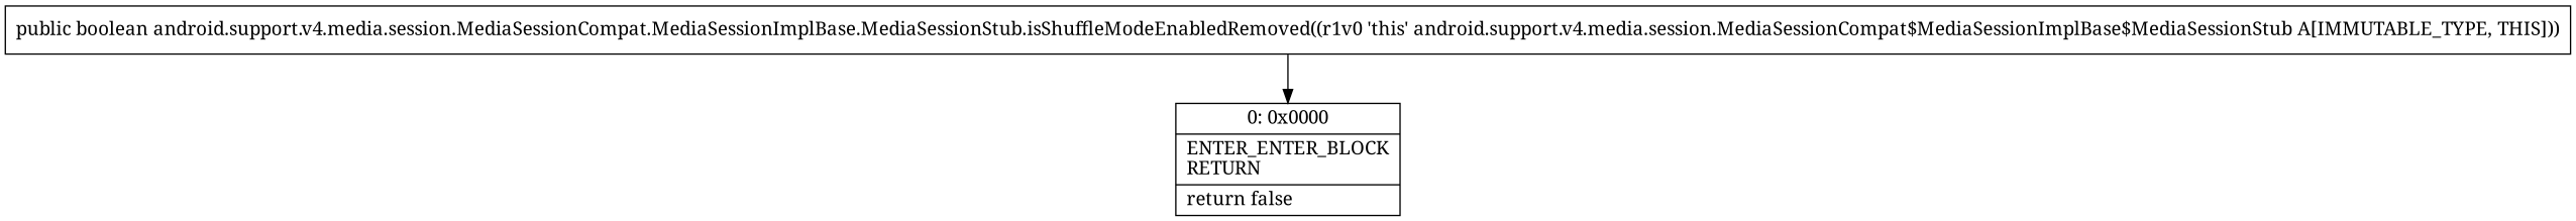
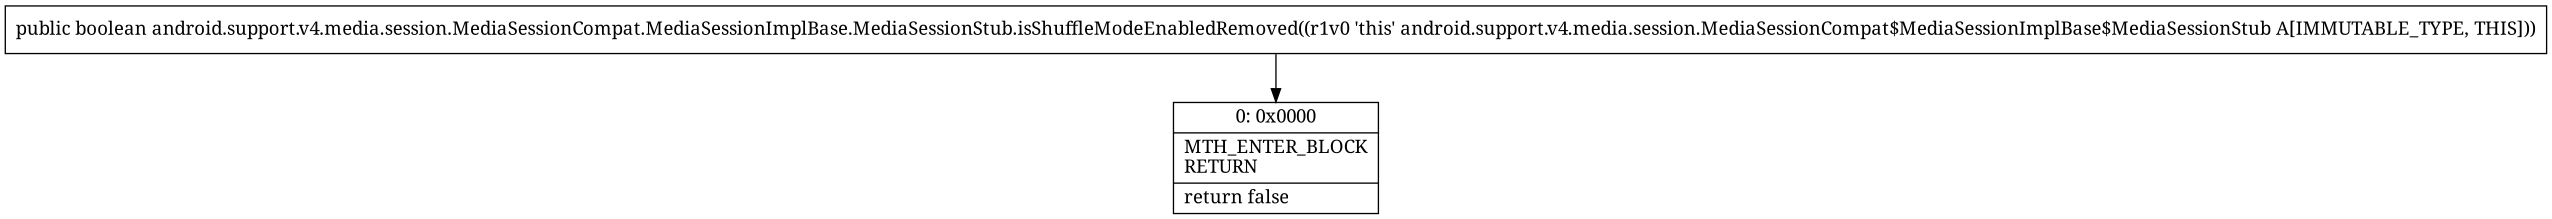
  digraph {
    fontname="Noto Serif"
    node [shape=record fontname="Noto Serif"]
-   n1 [label="{0\:\ 0x0000|ENTER_ENTER_BLOCK\lRETURN\l|return false\l}"]
+   n1 [label="{0\:\ 0x0000|MTH_ENTER_BLOCK\lRETURN\l|return false\l}"]
    n2 [label="{public boolean android.support.v4.media.session.MediaSessionCompat.MediaSessionImplBase.MediaSessionStub.isShuffleModeEnabledRemoved((r1v0 'this' android.support.v4.media.session.MediaSessionCompat$MediaSessionImplBase$MediaSessionStub A[IMMUTABLE_TYPE, THIS])) }"]
    n2 -> n1 [fontname="Noto Serif"]
  }
